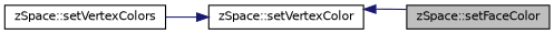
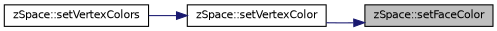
  digraph {
    rankdir=RL
    node [color=black fillcolor=white fontname=Helvetica fontsize=10 shape=record style=filled]
    edge [color=midnightblue dir=back fontname=Helvetica fontsize=10 labelfontname=Helvetica labelfontsize=10 style=solid]
    n1 [fillcolor=grey75 fontcolor=black height=0.2 label="zSpace::setFaceColor" width=0.4]
    n2 [height=0.2 label="zSpace::setVertexColor" width=0.4]
    n3 [height=0.2 label="zSpace::setVertexColors" width=0.4]
-   n2 -> n1
+   n1 -> n2
    n2 -> n3
  }
